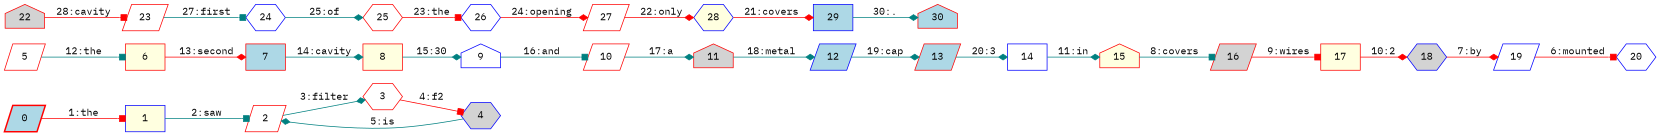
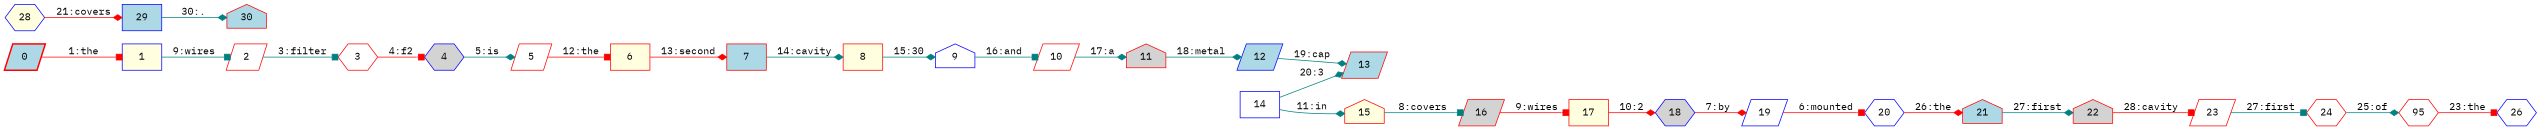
  digraph {
    fontname="IBM Plex Mono"
    nodesep=0.25
    rankdir=LR
    ranksep=0.4
    node [color=red fillcolor=white fontname="IBM Plex Mono" fontsize=14 shape=parallelogram style="solid,filled"]
    edge [arrowhead=diamond color=teal fontname="IBM Plex Mono" fontsize=14]
    n1 [fillcolor=lightblue label=0 style="bold,filled"]
    n2 [color=blue fillcolor=lightyellow label=1 shape=box]
    n3 [label=2]
    n4 [label=3 shape=hexagon]
    n5 [color=blue fillcolor=lightgrey label=4 shape=hexagon]
    n6 [label=5]
    n7 [fillcolor=lightyellow label=6 shape=box]
    n8 [fillcolor=lightblue label=7 shape=box]
    n9 [fillcolor=lightyellow label=8 shape=box]
    n10 [color=blue label=9 shape=house]
    n11 [label=10]
    n12 [fillcolor=lightgrey label=11 shape=house]
    n13 [color=blue fillcolor=lightblue label=12]
    n14 [fillcolor=lightblue label=13]
    n15 [color=blue label=14 shape=box]
    n16 [fillcolor=lightyellow label=15 shape=house]
    n17 [fillcolor=lightgrey label=16]
    n18 [fillcolor=lightyellow label=17 shape=box]
    n19 [color=blue fillcolor=lightgrey label=18 shape=hexagon]
    n20 [color=blue label=19]
    n21 [color=blue label=20 shape=hexagon]
+   n22 [fillcolor=lightblue label=21 shape=house]
    n23 [fillcolor=lightgrey label=22 shape=house]
    n24 [label=23]
-   n25 [color=blue label=24 shape=hexagon]
-   n26 [label=25 shape=hexagon]
+   n25 [label=24 shape=hexagon]
+   n26 [label=95 shape=hexagon]
    n27 [color=blue label=26 shape=hexagon]
-   n28 [label=27]
    n29 [color=blue fillcolor=lightyellow label=28 shape=hexagon]
    n30 [color=blue fillcolor=lightblue label=29 shape=box]
    n31 [fillcolor=lightblue label=30 shape=house]
    n1 -> n2 [arrowhead=box color=red label="1:the"]
-   n2 -> n3 [arrowhead=box label="2:saw"]
-   n3 -> n4 [label="3:filter"]
+   n2 -> n3 [arrowhead=box label="9:wires"]
+   n3 -> n4 [arrowhead=box label="3:filter"]
    n4 -> n5 [arrowhead=box color=red label="4:f2"]
-   n5 -> n3 [label="5:is"]
-   n6 -> n7 [arrowhead=box label="12:the"]
+   n5 -> n6 [label="5:is"]
+   n6 -> n7 [arrowhead=box color=red label="12:the"]
    n7 -> n8 [color=red label="13:second"]
    n8 -> n9 [label="14:cavity"]
    n9 -> n10 [label="15:30"]
    n10 -> n11 [arrowhead=box label="16:and"]
    n11 -> n12 [label="17:a"]
    n12 -> n13 [label="18:metal"]
    n13 -> n14 [label="19:cap"]
-   n14 -> n15 [label="20:3"]
+   n15 -> n14 [label="20:3"]
    n15 -> n16 [label="11:in"]
    n16 -> n17 [arrowhead=box label="8:covers"]
    n17 -> n18 [arrowhead=box color=red label="9:wires"]
    n18 -> n19 [color=red label="10:2"]
    n19 -> n20 [color=red label="7:by"]
    n20 -> n21 [arrowhead=box color=red label="6:mounted"]
+   n21 -> n22 [color=red label="26:the"]
+   n22 -> n23 [label="27:first"]
    n23 -> n24 [arrowhead=box color=red label="28:cavity"]
    n24 -> n25 [arrowhead=box label="27:first"]
    n25 -> n26 [label="25:of"]
    n26 -> n27 [arrowhead=box color=red label="23:the"]
-   n27 -> n28 [color=red label="24:opening"]
-   n28 -> n29 [color=red label="22:only"]
    n29 -> n30 [color=red label="21:covers"]
    n30 -> n31 [label="30:."]
  }
